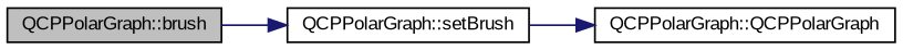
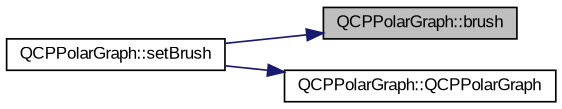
  digraph {
    fontname="Liberation Sans"
    rankdir=RL
    node [color=black fillcolor=white fontname="Liberation Sans" fontsize=10 shape=record style=filled]
    edge [color=midnightblue dir=back fontname="Liberation Sans" fontsize=10 labelfontname=Helvetica labelfontsize=10 style=solid]
    n1 [fillcolor=grey75 fontcolor=black height=0.2 label="QCPPolarGraph::brush" width=0.4]
    n2 [height=0.2 label="QCPPolarGraph::setBrush" width=0.4]
    n3 [height=0.2 label="QCPPolarGraph::QCPPolarGraph" width=0.4]
-   n2 -> n1
+   n1 -> n2
    n3 -> n2
  }
